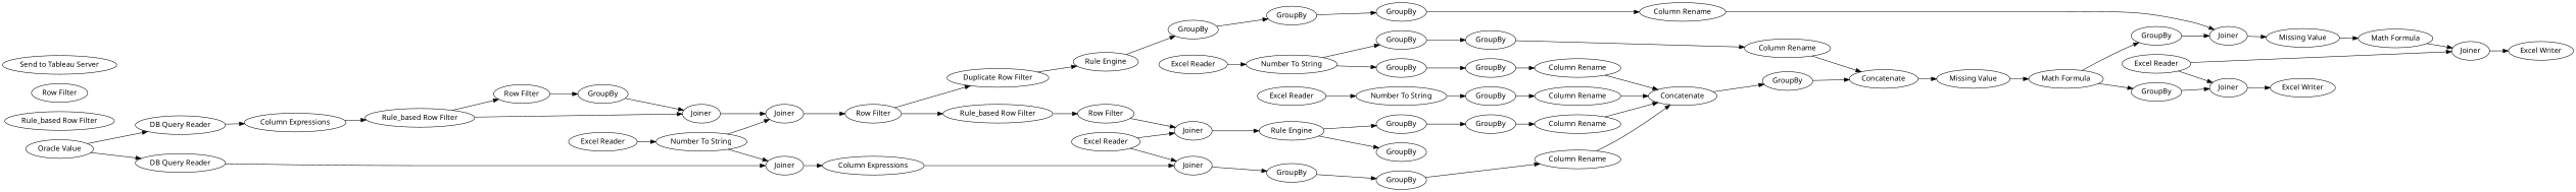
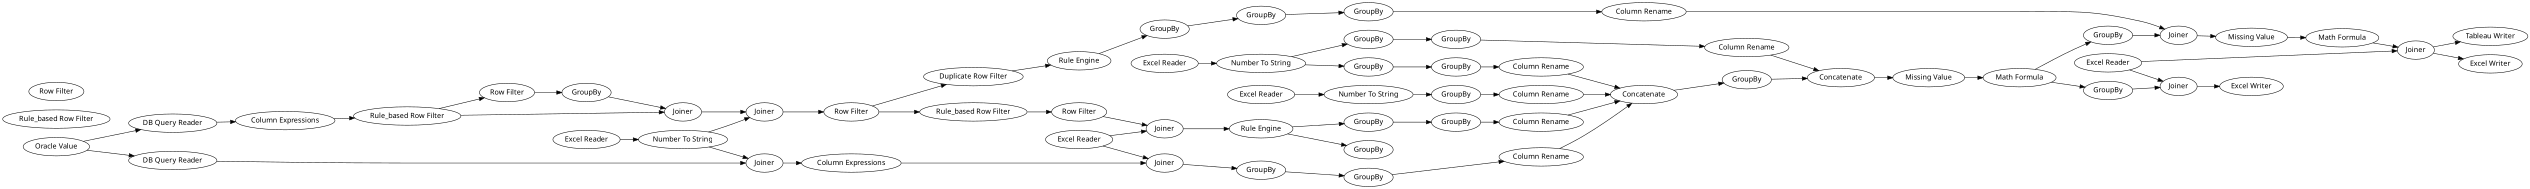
  digraph {
    fontname="Noto Sans"
    rankdir=LR
    node [fontname="Noto Sans"]
    edge [fontname="Noto Sans"]
    n1 [label="Excel Reader"]
    n2 [label=Joiner]
    n3 [label=Joiner]
    n4 [label="Rule Engine"]
    n5 [label=GroupBy]
    n6 [label="DB Query Reader"]
    n7 [label="Column Expressions"]
    n8 [label="Rule_based Row Filter"]
    n9 [label="Oracle Value"]
    n10 [label="DB Query Reader"]
    n11 [label=Joiner]
    n12 [label="Column Expressions"]
    n13 [label="Row Filter"]
    n14 [label=Joiner]
    n15 [label="Duplicate Row Filter"]
    n16 [label="Rule Engine"]
    n17 [label=GroupBy]
    n18 [label="Rule_based Row Filter"]
    n19 [label="Rule_based Row Filter"]
    n20 [label="Row Filter"]
    n21 [label=GroupBy]
    n22 [label=GroupBy]
    n23 [label=GroupBy]
    n24 [label="Row Filter"]
    n25 [label="Excel Reader"]
    n26 [label="Number To String"]
    n27 [label=GroupBy]
    n28 [label="Excel Reader"]
    n29 [label="Number To String"]
    n30 [label=GroupBy]
    n31 [label=GroupBy]
    n32 [label="Excel Reader"]
    n33 [label=Joiner]
    n34 [label=Joiner]
+   n35 [label="Tableau Writer"]
    n36 [label="Excel Writer"]
    n37 [label="Excel Writer"]
    n38 [label="Column Rename"]
    n39 [label=GroupBy]
    n40 [label="Column Rename"]
    n41 [label=GroupBy]
    n42 [label="Column Rename"]
    n43 [label="Excel Reader"]
    n44 [label="Number To String"]
    n45 [label=Joiner]
    n46 [label="Row Filter"]
    n47 [label="Column Rename"]
    n48 [label=GroupBy]
    n49 [label="Column Rename"]
    n50 [label=Joiner]
    n51 [label=GroupBy]
    n52 [label="Column Rename"]
    n53 [label=Concatenate]
    n54 [label=Concatenate]
    n55 [label=GroupBy]
    n56 [label="Missing Value"]
    n57 [label="Missing Value"]
    n58 [label=GroupBy]
    n59 [label="Math Formula"]
    n60 [label=GroupBy]
    n61 [label=GroupBy]
    n62 [label="Math Formula"]
-   n63 [label="Send to Tableau Server"]
    n64 [label=GroupBy]
    n1 -> n2
    n1 -> n3
    n2 -> n4
    n3 -> n5
    n4 -> n21
    n4 -> n22
    n5 -> n51
    n6 -> n7
    n7 -> n8
    n8 -> n13
    n8 -> n14
    n9 -> n6
    n9 -> n10
    n10 -> n11
    n11 -> n12
    n12 -> n3
    n13 -> n64
    n14 -> n45
    n15 -> n16
    n16 -> n17
    n17 -> n58
    n19 -> n20
    n20 -> n2
    n22 -> n23
    n23 -> n38
    n25 -> n26
    n26 -> n27
    n27 -> n47
    n28 -> n29
    n29 -> n30
    n29 -> n31
    n30 -> n39
    n31 -> n41
    n32 -> n33
    n32 -> n34
+   n33 -> n35
    n33 -> n36
    n34 -> n37
    n38 -> n53
    n39 -> n40
    n40 -> n54
    n41 -> n42
    n42 -> n53
    n43 -> n44
    n44 -> n11
    n44 -> n45
    n45 -> n46
    n46 -> n15
    n46 -> n19
    n47 -> n53
    n48 -> n49
    n49 -> n50
    n50 -> n57
    n51 -> n52
    n52 -> n53
    n53 -> n55
    n54 -> n56
    n55 -> n54
    n56 -> n59
    n57 -> n62
    n58 -> n48
    n59 -> n60
    n59 -> n61
    n60 -> n34
    n61 -> n50
    n62 -> n33
    n64 -> n14
  }
